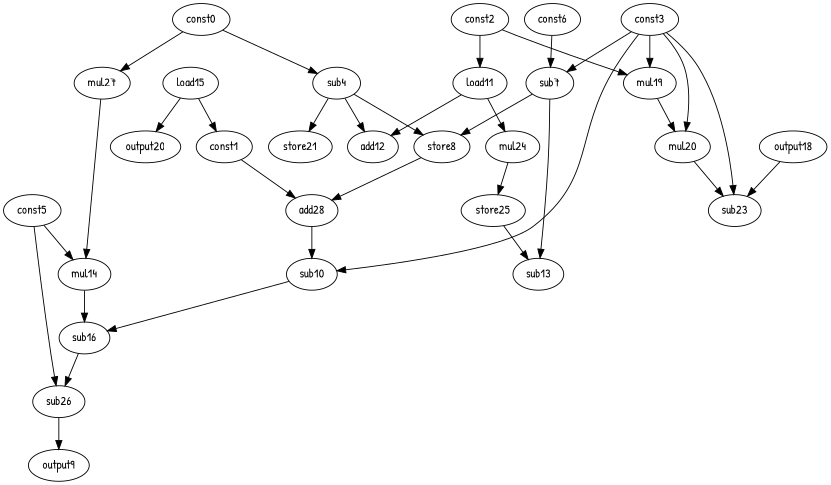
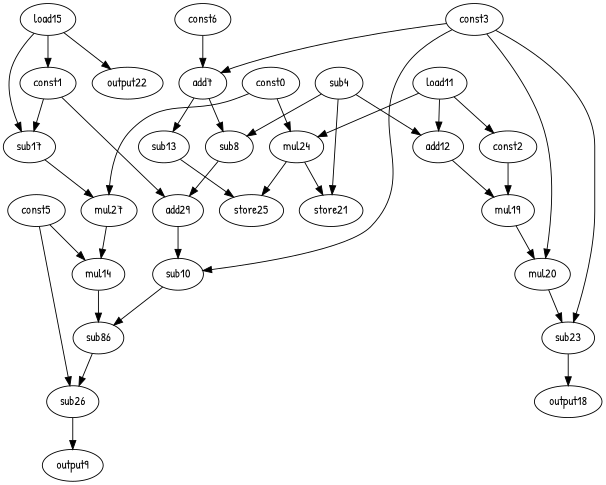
  digraph {
    fontname="Patrick Hand"
    node [fontname="Patrick Hand" opcode=sub]
    edge [fontname="Patrick Hand" operand=0]
    const0 [opcode=const]
    mul24 [opcode=mul]
    mul27 [opcode=mul]
    store25 [opcode=store]
    sub13
    store21 [opcode=store]
    mul14 [opcode=mul]
    const1 [opcode=const]
-   add28 [opcode=add]
+   sub17
+   add28 [opcode=add label=add29]
    load15 [opcode=load]
-   output22 [opcode=output label=output20]
+   output22 [opcode=output]
    sub10
    const2 [opcode=const]
    load11 [opcode=load]
    mul19 [opcode=mul]
    add12 [opcode=add]
    mul20 [opcode=mul]
    const3 [opcode=const]
-   sub7
+   sub7 [label=add7]
    sub23
-   sub8 [label=store8]
-   sub16
+   sub8
+   sub16 [label=sub86]
    output18 [opcode=output]
    n25 [label=sub4 opcode=const]
    const5 [opcode=const]
    sub26
    output9 [opcode=output]
    const6 [opcode=const]
-   const0 -> n25
+   const0 -> mul24
    const0 -> mul27
    mul24 -> store25
+   mul24 -> store21
    mul27 -> mul14
-   store25 -> sub13 [operand=1]
+   sub13 -> store25 [operand=1]
    mul14 -> sub16 [operand=1]
+   const1 -> sub17
    const1 -> add28 [operand=1]
+   sub17 -> mul27 [operand=1]
    add28 -> sub10 [operand=1]
    load15 -> const1
+   load15 -> sub17 [operand=1]
    load15 -> output22
    sub10 -> sub16
-   const2 -> load11
+   load11 -> const2
    const2 -> mul19
    load11 -> mul24 [operand=1]
    load11 -> add12
    mul19 -> mul20 [operand=1]
-   const3 -> mul19 [operand=1]
+   add12 -> mul19 [operand=1]
    mul20 -> sub23 [operand=1]
    const3 -> sub10
    const3 -> mul20
    const3 -> sub7
    const3 -> sub23
    sub7 -> sub13 [operand=1]
    sub7 -> sub8 [operand=1]
-   output18 -> sub23
+   sub23 -> output18
    sub8 -> add28
    sub16 -> sub26
    n25 -> store21 [operand=1]
    n25 -> add12 [operand=1]
    n25 -> sub8
    const5 -> mul14 [operand=1]
    const5 -> sub26 [operand=1]
    sub26 -> output9
    const6 -> sub7 [operand=1]
  }
